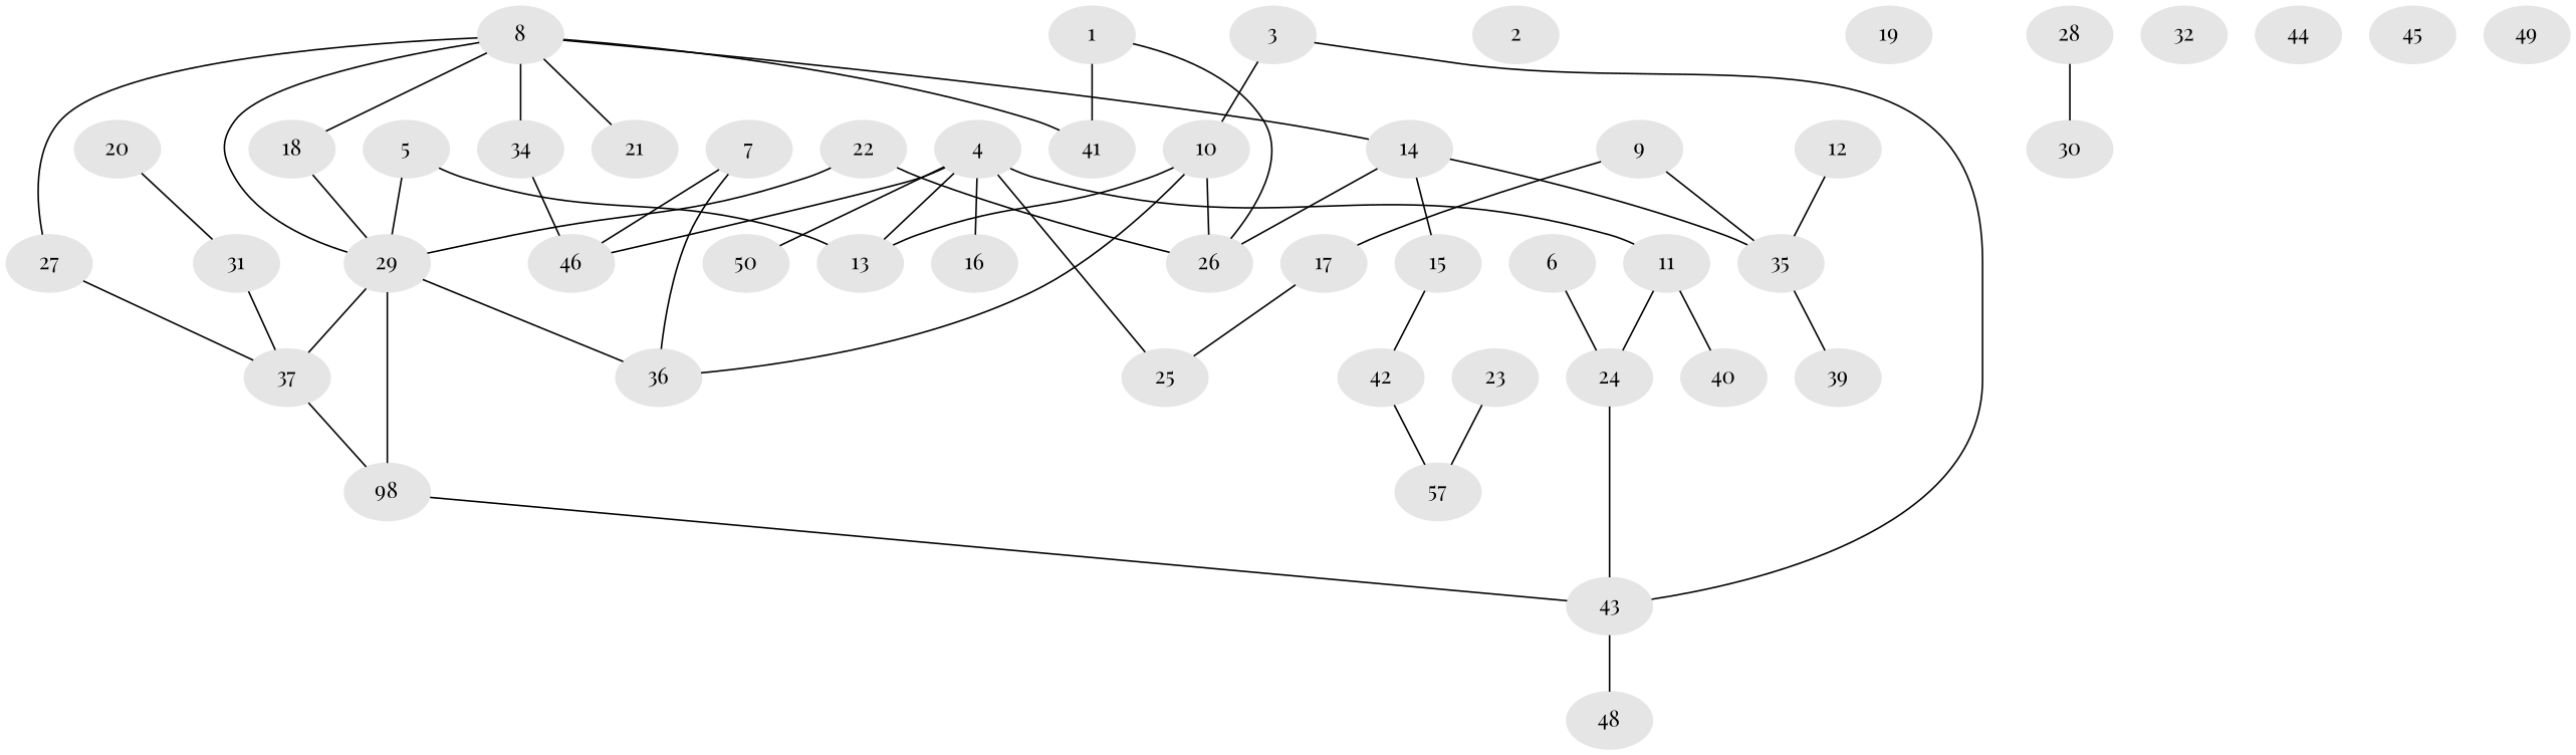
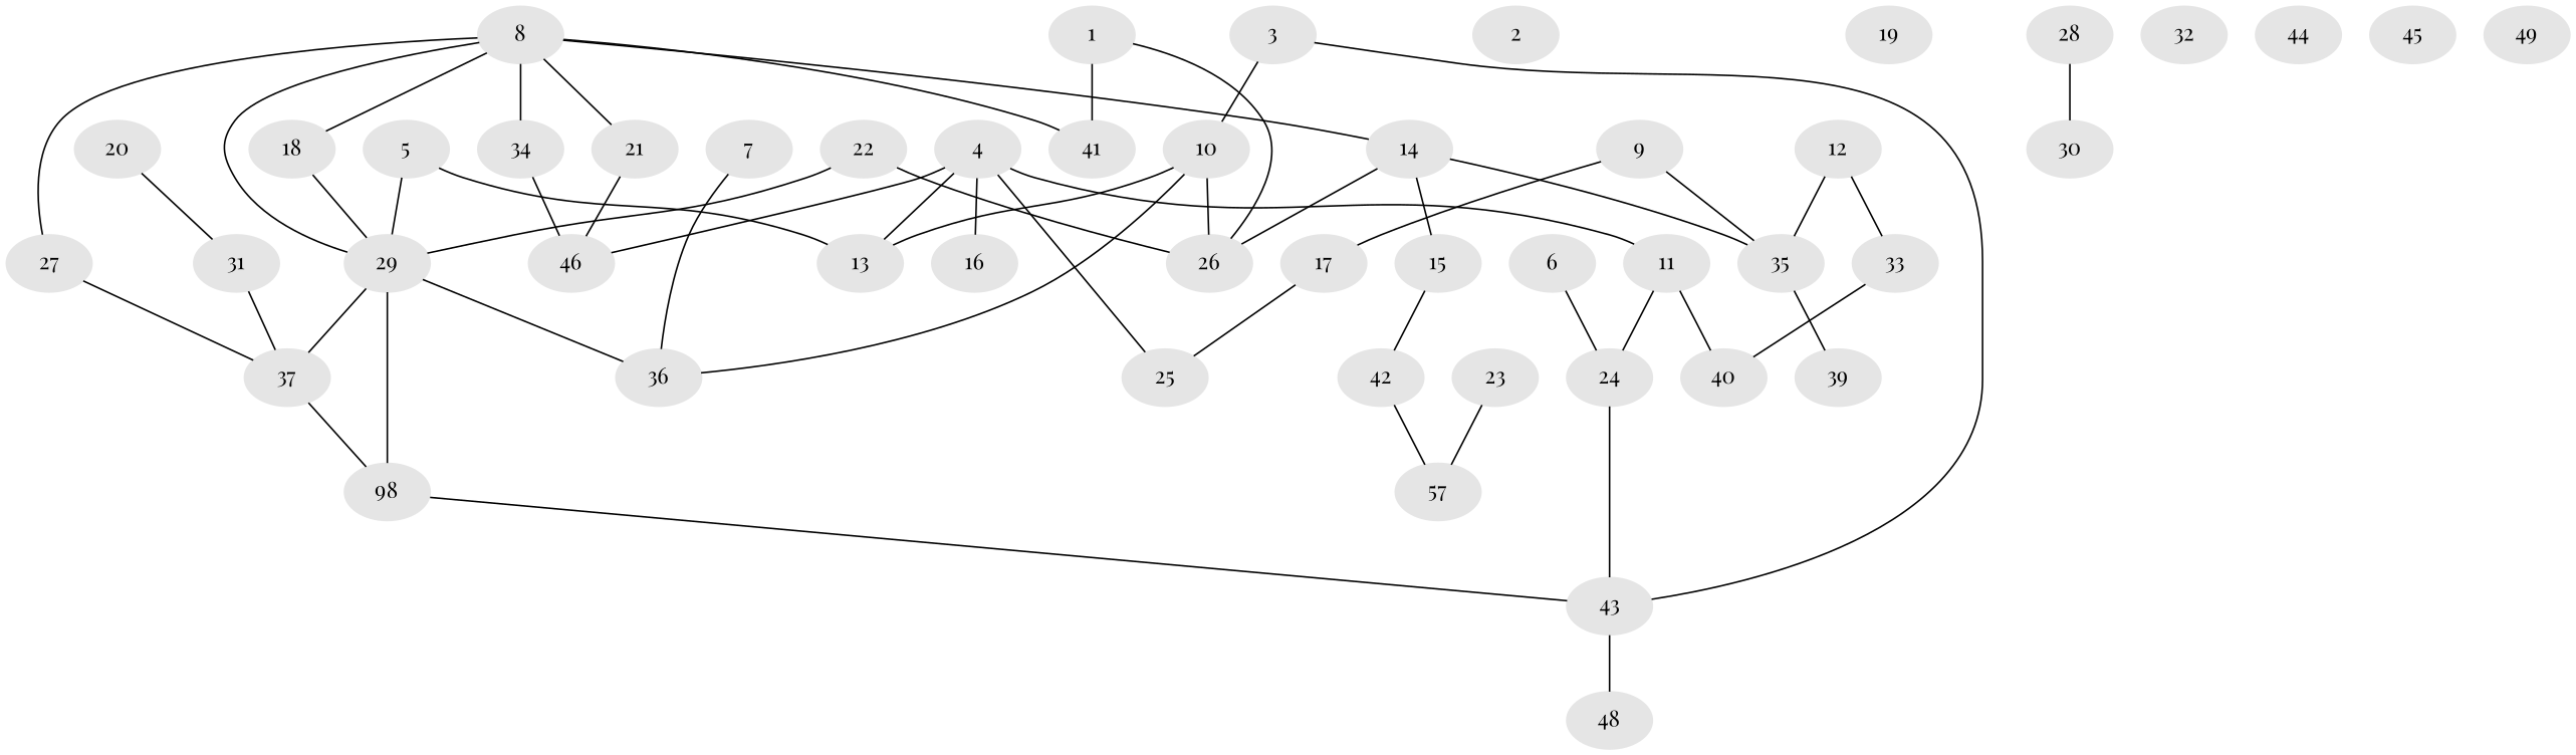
  graph {
    fontname="Playfair Display"
    node [color=gray90 fontname="Playfair Display" style=filled]
    edge [fontname="Playfair Display"]
    1
    26
    41
    2
    3
    10
    43
    13
    36
    48
    4
    11
    16
    25
    46
-   50
    24
    40
    5
    29
    37
    n22 [label=98]
    6
    7
    8
    14
    18
    21
    27
    34
    35
    15
    9
    17
    39
+   33
    12
    42
    n39 [label=57]
    19
    20
    31
    22
    23
    28
    30
    32
    44
    45
    49
    1 -- 26
    1 -- 41
    3 -- 10
    3 -- 43
    10 -- 26
    10 -- 13
    10 -- 36
    43 -- 48
    4 -- 13
    4 -- 11
    4 -- 16
    4 -- 25
    4 -- 46
-   4 -- 50
    11 -- 24
    11 -- 40
    24 -- 43
    5 -- 13
    5 -- 29
    29 -- 36
    29 -- 37
    29 -- n22
    37 -- n22
    n22 -- 43
    6 -- 24
    7 -- 36
    8 -- 41
    8 -- 29
    8 -- 14
    8 -- 18
    8 -- 21
    8 -- 27
    8 -- 34
    14 -- 26
    14 -- 35
    14 -- 15
    18 -- 29
-   7 -- 46
+   21 -- 46
    27 -- 37
    34 -- 46
    35 -- 39
    15 -- 42
    9 -- 35
    9 -- 17
    17 -- 25
+   33 -- 40
    12 -- 35
+   12 -- 33
    42 -- n39
    20 -- 31
    31 -- 37
    22 -- 26
    22 -- 29
    23 -- n39
    28 -- 30
  }
